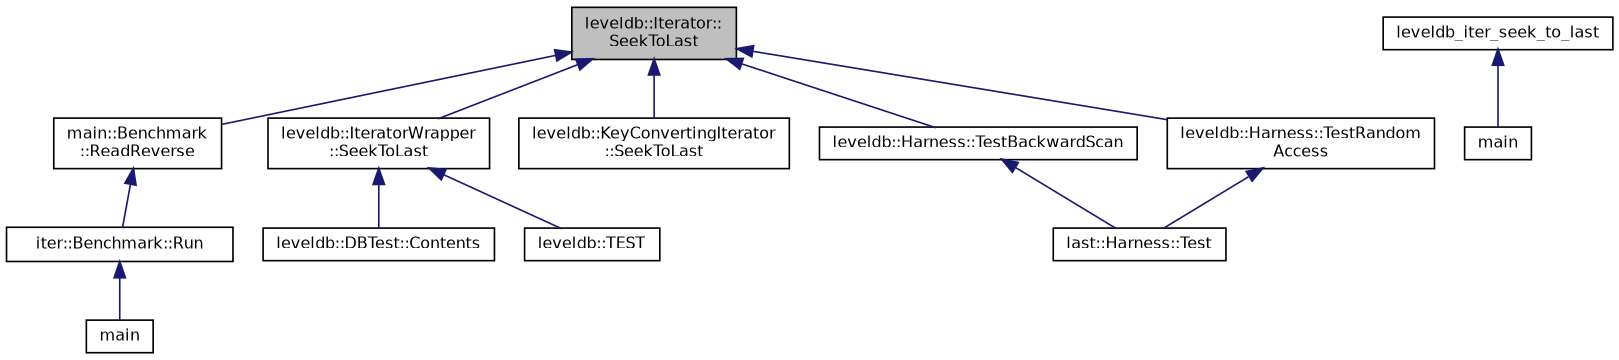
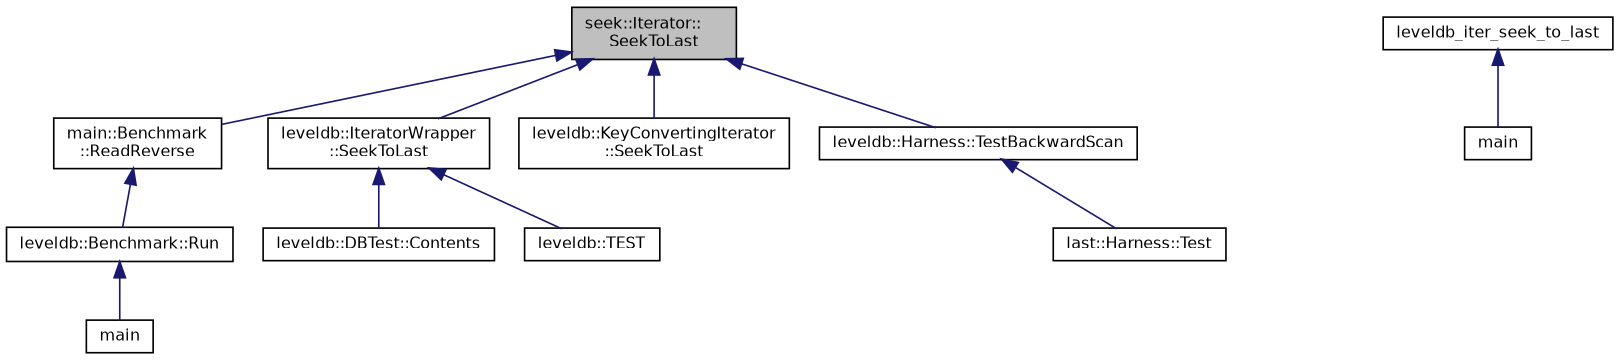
  digraph {
    rankdir=TB
    node [color=black fillcolor=white fontname=Helvetica fontsize=10 shape=record style=filled]
    edge [color=midnightblue dir=back fontname=Helvetica fontsize=10 labelfontname=Helvetica labelfontsize=10 style=solid]
-   n1 [fillcolor=grey75 fontcolor=black height=0.2 label="leveldb::Iterator::\lSeekToLast" width=0.4]
+   n1 [fillcolor=grey75 fontcolor=black height=0.2 label="seek::Iterator::\lSeekToLast" width=0.4]
    n2 [height=0.2 label="main::Benchmark\l::ReadReverse" width=0.4]
    n3 [height=0.2 label="leveldb::IteratorWrapper\l::SeekToLast" width=0.4]
    n4 [height=0.2 label="leveldb::KeyConvertingIterator\l::SeekToLast" width=0.4]
    n5 [height=0.2 label="leveldb::Harness::TestBackwardScan" width=0.4]
-   n6 [height=0.2 label="leveldb::Harness::TestRandom\lAccess" width=0.4]
    n7 [height=0.2 label=leveldb_iter_seek_to_last width=0.4]
    n8 [height=0.2 label=main width=0.4]
-   n9 [height=0.2 label="iter::Benchmark::Run" width=0.4]
+   n9 [height=0.2 label="leveldb::Benchmark::Run" width=0.4]
    n10 [height=0.2 label="leveldb::DBTest::Contents" width=0.4]
    n11 [height=0.2 label="leveldb::TEST" width=0.4]
    n12 [height=0.2 label="last::Harness::Test" width=0.4]
    n13 [height=0.2 label=main width=0.4]
    n1 -> n2
    n1 -> n3
    n1 -> n4
    n1 -> n5
-   n1 -> n6
    n2 -> n9
    n3 -> n10
    n3 -> n11
    n5 -> n12
-   n6 -> n12
    n7 -> n8
    n9 -> n13
  }
